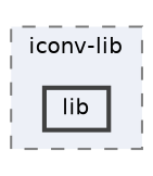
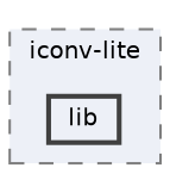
  digraph {
    compound=true
    rankdir=LR
    n1 [color=grey25 fillcolor="#edf0f7" fontname=Helvetica fontsize=10 height=0.2 label=lib shape=box style="filled,bold" width=0.4]
    subgraph cluster_1 {
      bgcolor="#edf0f7"
      fontname=Helvetica
      fontsize=10
-     label="iconv-lib"
+     label="iconv-lite"
      pencolor=grey50
      style="filled,dashed"
      n1
    }
  }
